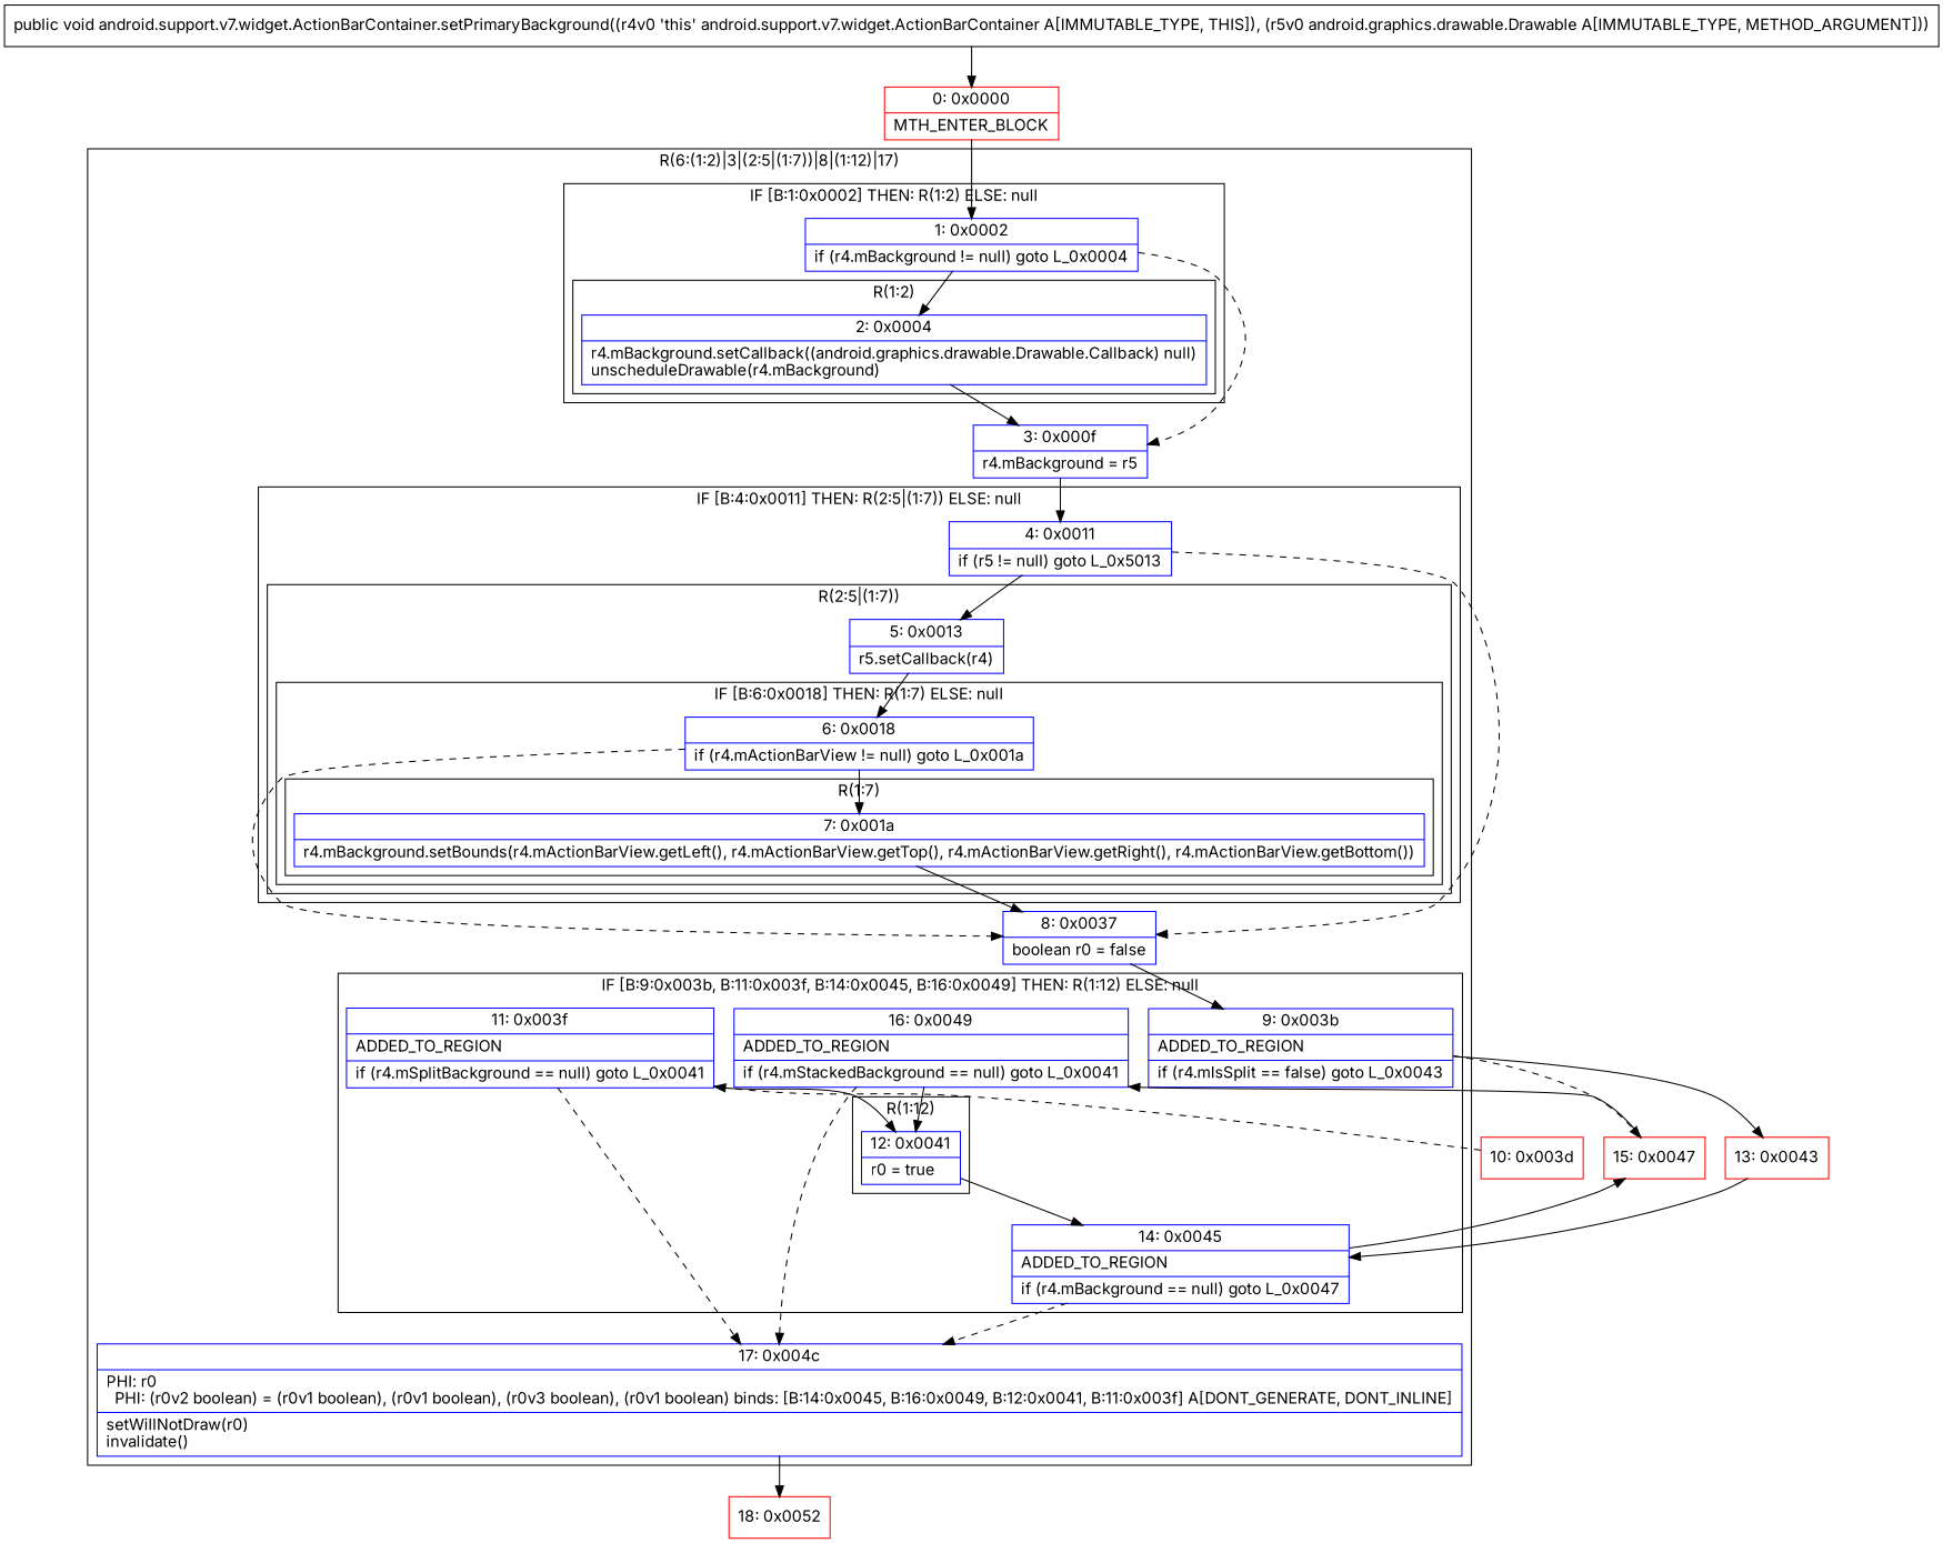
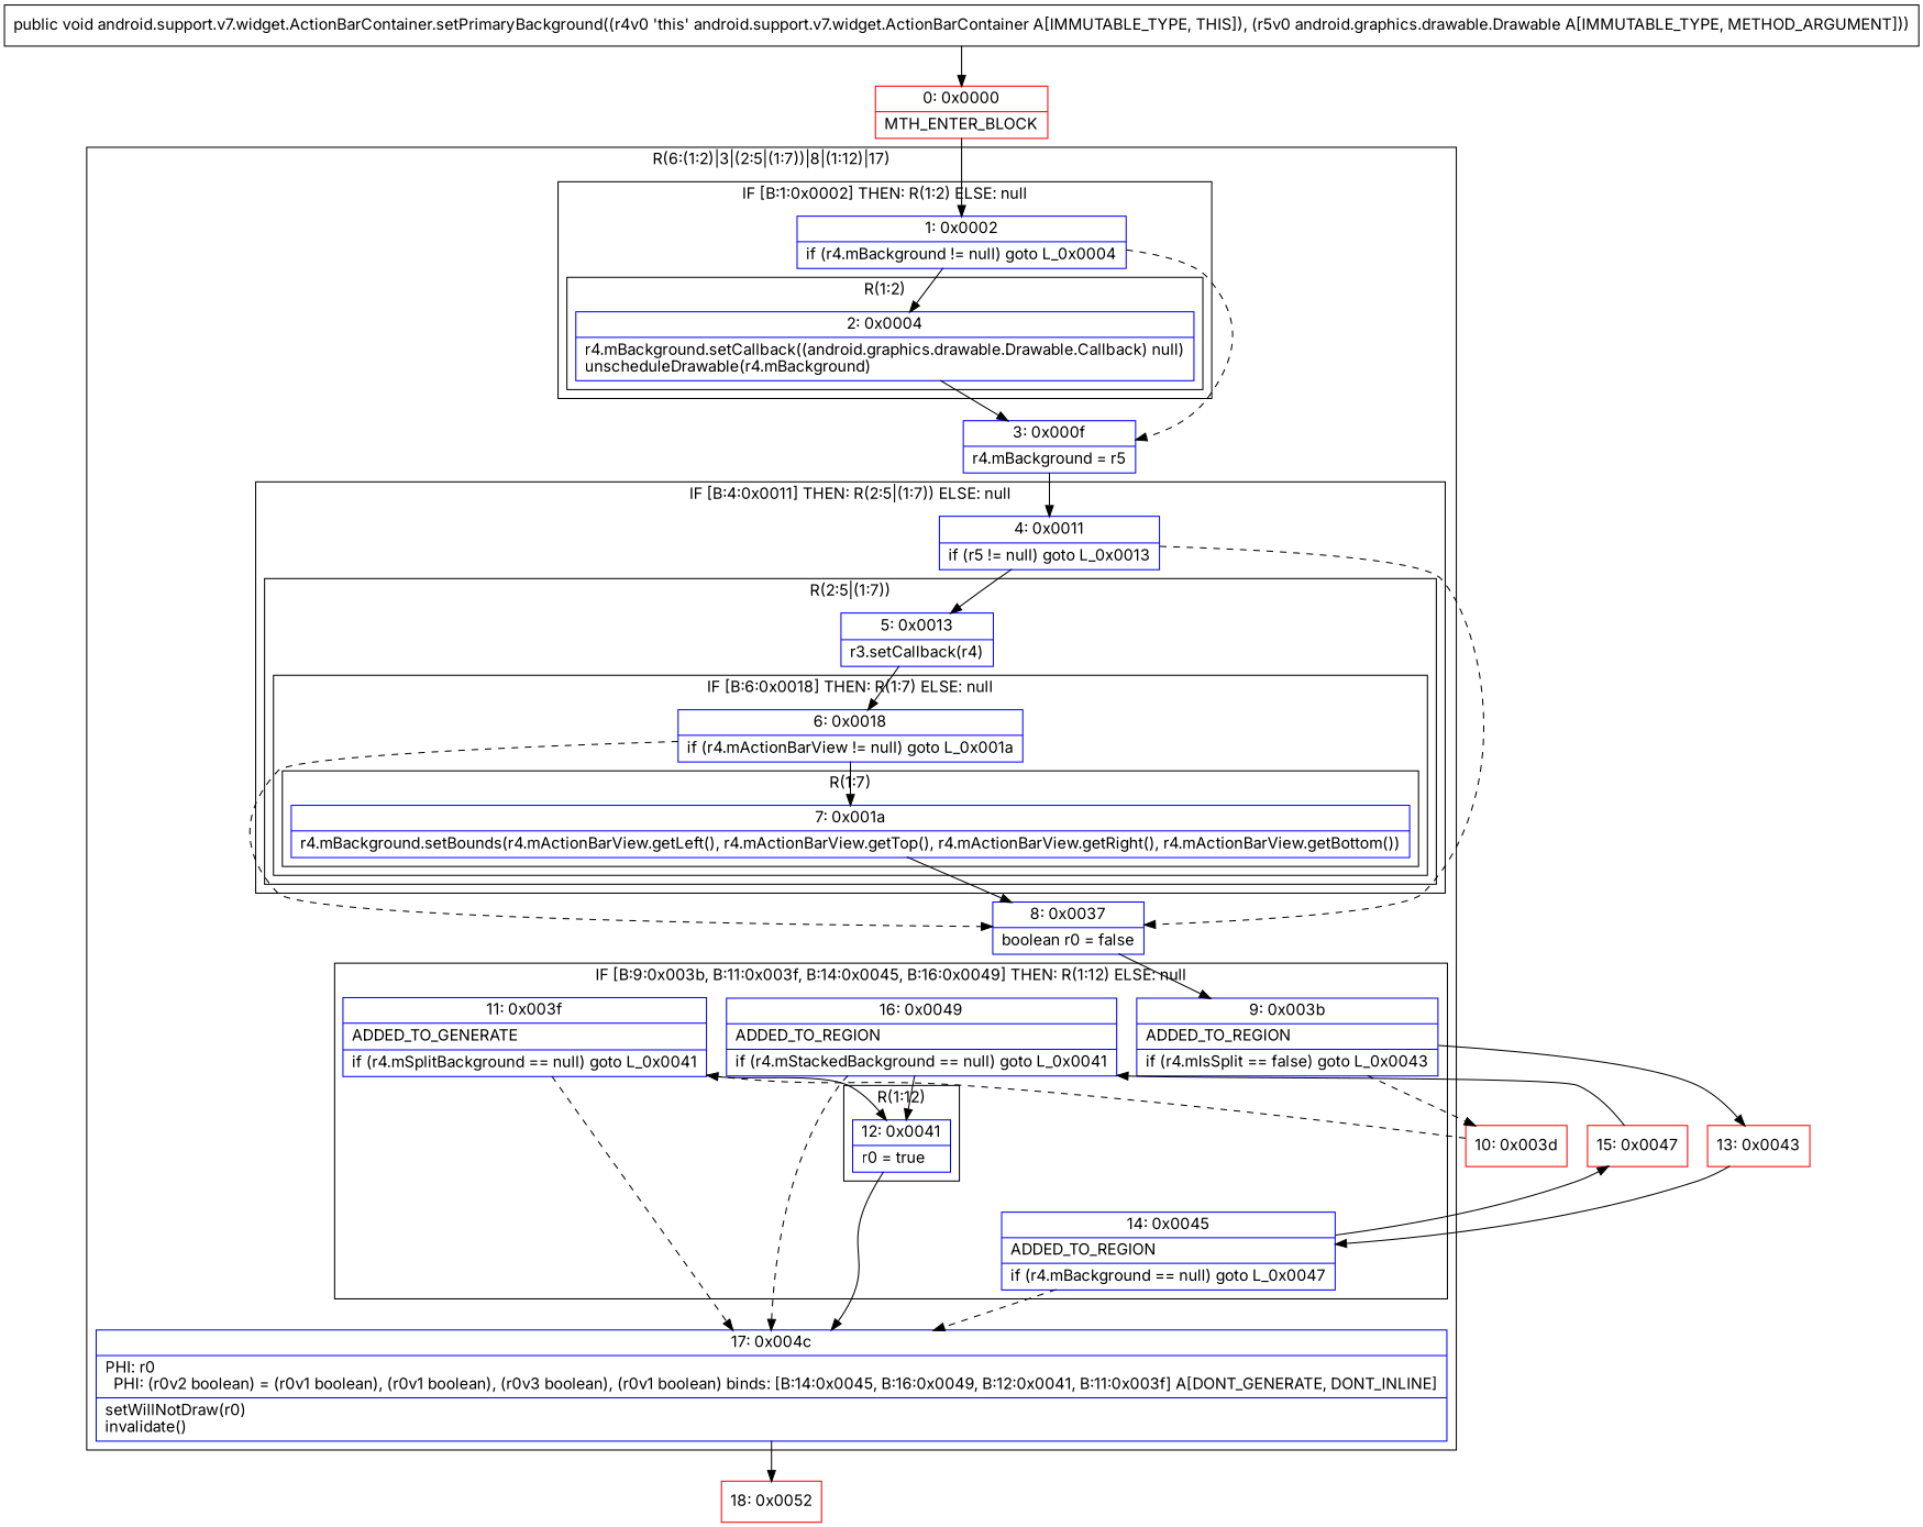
  digraph {
    fontname=Inter
    node [color=blue fontname=Inter shape=record]
    edge [fontname=Inter]
    n1 [label="{2\:\ 0x0004|r4.mBackground.setCallback((android.graphics.drawable.Drawable.Callback) null)\lunscheduleDrawable(r4.mBackground)\l}"]
    n2 [label="{1\:\ 0x0002|if (r4.mBackground != null) goto L_0x0004\l}"]
    n3 [label="{7\:\ 0x001a|r4.mBackground.setBounds(r4.mActionBarView.getLeft(), r4.mActionBarView.getTop(), r4.mActionBarView.getRight(), r4.mActionBarView.getBottom())\l}"]
    n4 [label="{6\:\ 0x0018|if (r4.mActionBarView != null) goto L_0x001a\l}"]
-   n5 [label="{5\:\ 0x0013|r5.setCallback(r4)\l}"]
-   n6 [label="{4\:\ 0x0011|if (r5 != null) goto L_0x5013\l}"]
+   n5 [label="{5\:\ 0x0013|r3.setCallback(r4)\l}"]
+   n6 [label="{4\:\ 0x0011|if (r5 != null) goto L_0x0013\l}"]
    n7 [label="{12\:\ 0x0041|r0 = true\l}"]
    n8 [label="{9\:\ 0x003b|ADDED_TO_REGION\l|if (r4.mIsSplit == false) goto L_0x0043\l}"]
-   n9 [label="{11\:\ 0x003f|ADDED_TO_REGION\l|if (r4.mSplitBackground == null) goto L_0x0041\l}"]
+   n9 [label="{11\:\ 0x003f|ADDED_TO_GENERATE\l|if (r4.mSplitBackground == null) goto L_0x0041\l}"]
    n10 [label="{14\:\ 0x0045|ADDED_TO_REGION\l|if (r4.mBackground == null) goto L_0x0047\l}"]
    n11 [label="{16\:\ 0x0049|ADDED_TO_REGION\l|if (r4.mStackedBackground == null) goto L_0x0041\l}"]
    n12 [label="{3\:\ 0x000f|r4.mBackground = r5\l}"]
    n13 [label="{8\:\ 0x0037|boolean r0 = false\l}"]
    n14 [label="{17\:\ 0x004c|PHI: r0 \l  PHI: (r0v2 boolean) = (r0v1 boolean), (r0v1 boolean), (r0v3 boolean), (r0v1 boolean) binds: [B:14:0x0045, B:16:0x0049, B:12:0x0041, B:11:0x003f] A[DONT_GENERATE, DONT_INLINE]\l|setWillNotDraw(r0)\linvalidate()\l}"]
    n15 [color=red label="{10\:\ 0x003d}"]
    n16 [color=red label="{13\:\ 0x0043}"]
    n17 [color=red label="{15\:\ 0x0047}"]
    n18 [color=red label="{18\:\ 0x0052}"]
    n19 [color=red label="{0\:\ 0x0000|MTH_ENTER_BLOCK\l}"]
    n20 [label="{public void android.support.v7.widget.ActionBarContainer.setPrimaryBackground((r4v0 'this' android.support.v7.widget.ActionBarContainer A[IMMUTABLE_TYPE, THIS]), (r5v0 android.graphics.drawable.Drawable A[IMMUTABLE_TYPE, METHOD_ARGUMENT])) }" color=""]
    subgraph cluster_1 {
      label="R(6:(1:2)|3|(2:5|(1:7))|8|(1:12)|17)"
      n12
      n13
      n14
      subgraph cluster_2 {
        label="IF [B:1:0x0002] THEN: R(1:2) ELSE: null"
        n2
        subgraph cluster_3 {
          label="R(1:2)"
          n1
        }
      }
      subgraph cluster_4 {
        label="IF [B:4:0x0011] THEN: R(2:5|(1:7)) ELSE: null"
        n6
        subgraph cluster_5 {
          label="R(2:5|(1:7))"
          n5
          subgraph cluster_6 {
            label="IF [B:6:0x0018] THEN: R(1:7) ELSE: null"
            n4
            subgraph cluster_7 {
              label="R(1:7)"
              n3
            }
          }
        }
      }
      subgraph cluster_8 {
        label="IF [B:9:0x003b, B:11:0x003f, B:14:0x0045, B:16:0x0049] THEN: R(1:12) ELSE: null"
        n8
        n9
        n10
        n11
        subgraph cluster_9 {
          label="R(1:12)"
          n7
        }
      }
    }
    n1 -> n12
    n2 -> n1
    n2 -> n12 [style=dashed]
    n3 -> n13
    n4 -> n3
    n4 -> n13 [style=dashed]
    n5 -> n4
    n6 -> n5
    n6 -> n13 [style=dashed]
-   n7 -> n10
-   n8 -> n17 [style=dashed]
+   n7 -> n14
+   n8 -> n15 [style=dashed]
    n8 -> n16
    n9 -> n7
    n9 -> n14 [style=dashed]
    n10 -> n14 [style=dashed]
    n10 -> n17
    n11 -> n7
    n11 -> n14 [style=dashed]
    n12 -> n6
    n13 -> n8
    n14 -> n18
    n15 -> n9 [style=dashed]
    n16 -> n10
    n17 -> n11
    n19 -> n2
    n20 -> n19
  }
